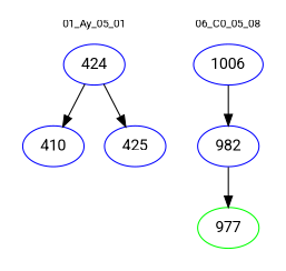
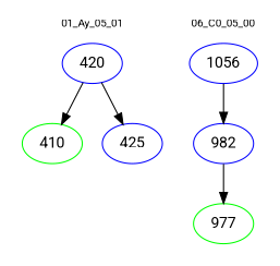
  digraph {
    fontname=Roboto
    node [color=blue fontname=Roboto]
    edge [color=black fontname=Roboto]
-   n1 [label=424]
-   n2 [label=410]
+   n1 [label=420]
+   n2 [color=green label=410]
    n3 [label=425]
    n4 [label=982]
    n5 [color=green label=977]
-   n6 [label=1006]
+   n6 [label=1056]
    subgraph cluster_1 {
      color=white
      fontsize=10
      label="01_Ay_05_01"
      n1
      n2
      n3
    }
    subgraph cluster_2 {
      color=white
      fontsize=10
-     label="06_C0_05_08"
+     label="06_C0_05_00"
      n4
      n5
      n6
    }
    n1 -> n2
    n1 -> n3
    n4 -> n5
    n6 -> n4
  }
